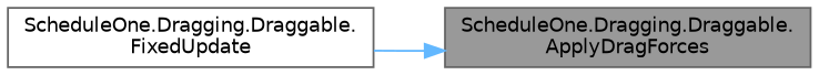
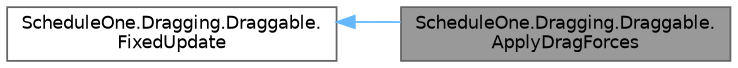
  digraph {
    rankdir=RL
    node [fontname=Helvetica fontsize=10 shape=box style=filled]
    n1 [color=gray40 fillcolor=grey60 fontcolor=black height=0.2 label="ScheduleOne.Dragging.Draggable.\lApplyDragForces" width=0.4]
    n2 [color=grey40 fillcolor=white height=0.2 label="ScheduleOne.Dragging.Draggable.\lFixedUpdate" width=0.4]
-   n1 -> n2 [color=steelblue1 dir=back fontname=Helvetica fontsize=10 labelfontname=Helvetica labelfontsize=10 style=solid]
+   n2 -> n1 [color=steelblue1 dir=back fontname=Helvetica fontsize=10 labelfontname=Helvetica labelfontsize=10 style=solid]
  }
